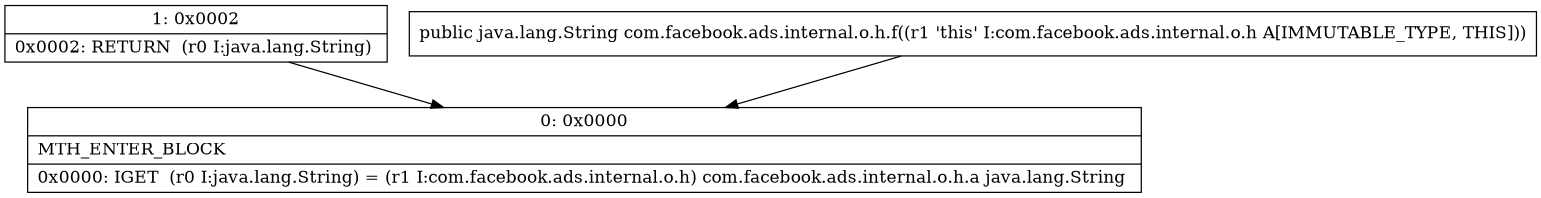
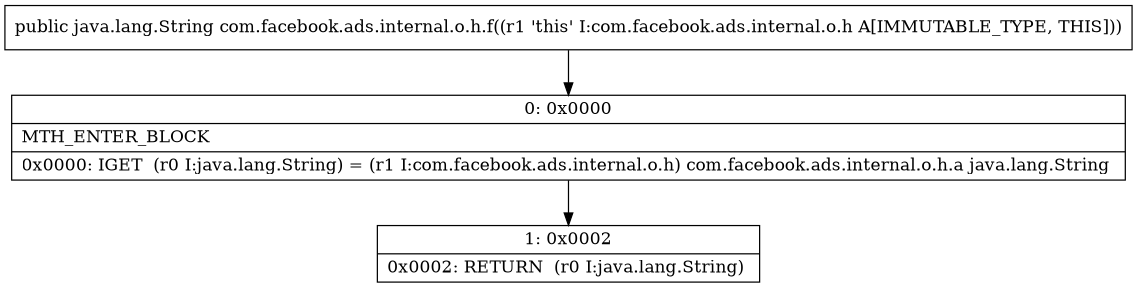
  digraph {
    node [shape=record]
    n1 [label="{0\:\ 0x0000|MTH_ENTER_BLOCK\l|0x0000: IGET  (r0 I:java.lang.String) = (r1 I:com.facebook.ads.internal.o.h) com.facebook.ads.internal.o.h.a java.lang.String \l}"]
    n2 [label="{1\:\ 0x0002|0x0002: RETURN  (r0 I:java.lang.String) \l}"]
    n3 [label="{public java.lang.String com.facebook.ads.internal.o.h.f((r1 'this' I:com.facebook.ads.internal.o.h A[IMMUTABLE_TYPE, THIS])) }"]
-   n2 -> n1
+   n1 -> n2
    n3 -> n1
  }
